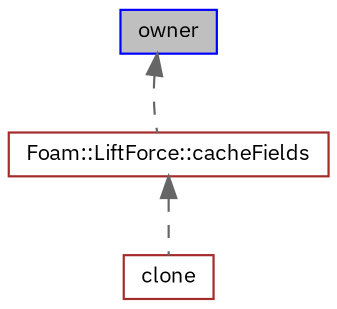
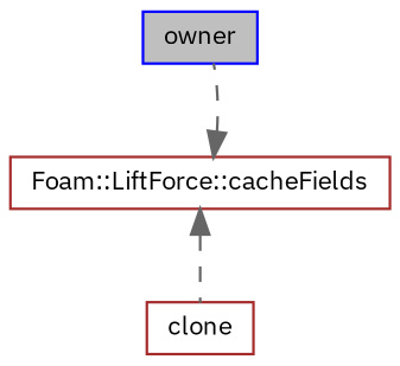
  digraph {
    fontname="IBM Plex Sans"
    rankdir=TB
    node [color=brown fontname="IBM Plex Sans" fontsize=10 shape=record]
    edge [color=gray40 dir=back fontname="IBM Plex Sans" fontsize=10 labelfontname=FreeSans labelfontsize=10 style=dashed]
    n1 [color=blue fillcolor=grey75 fontcolor=black height=0.2 label=owner style=filled width=0.4]
    n2 [height=0.2 label="Foam::LiftForce::cacheFields" width=0.4]
    n3 [height=0.2 label=clone width=0.4]
-   n1 -> n2
+   n2 -> n1
    n2 -> n3
  }
